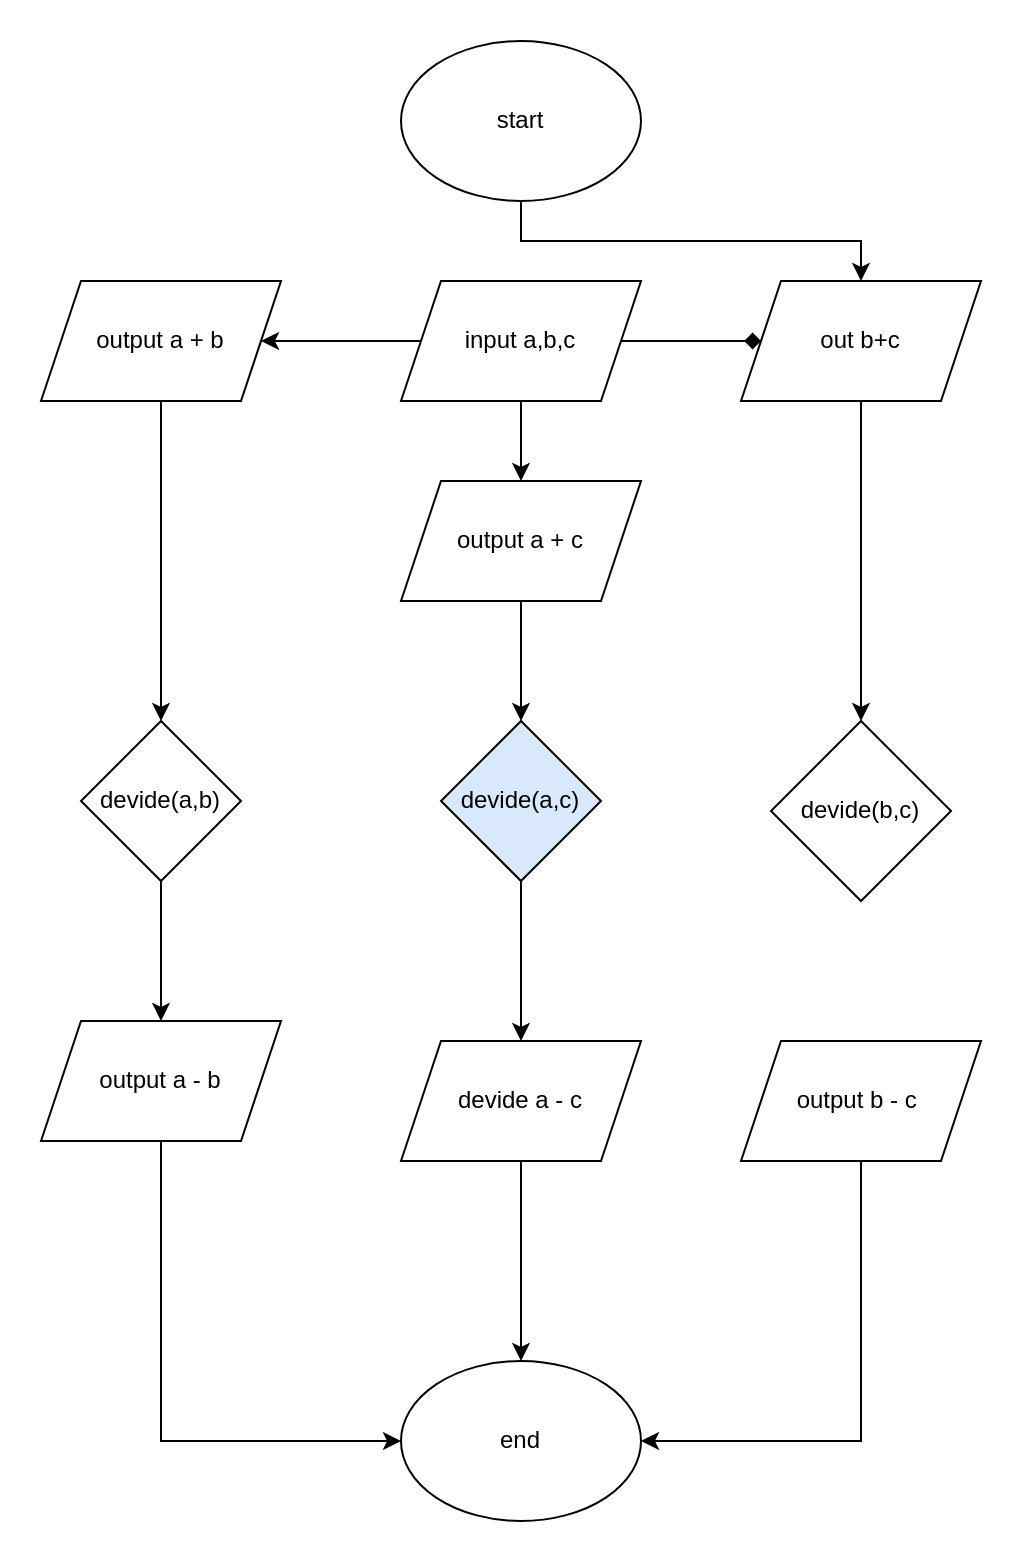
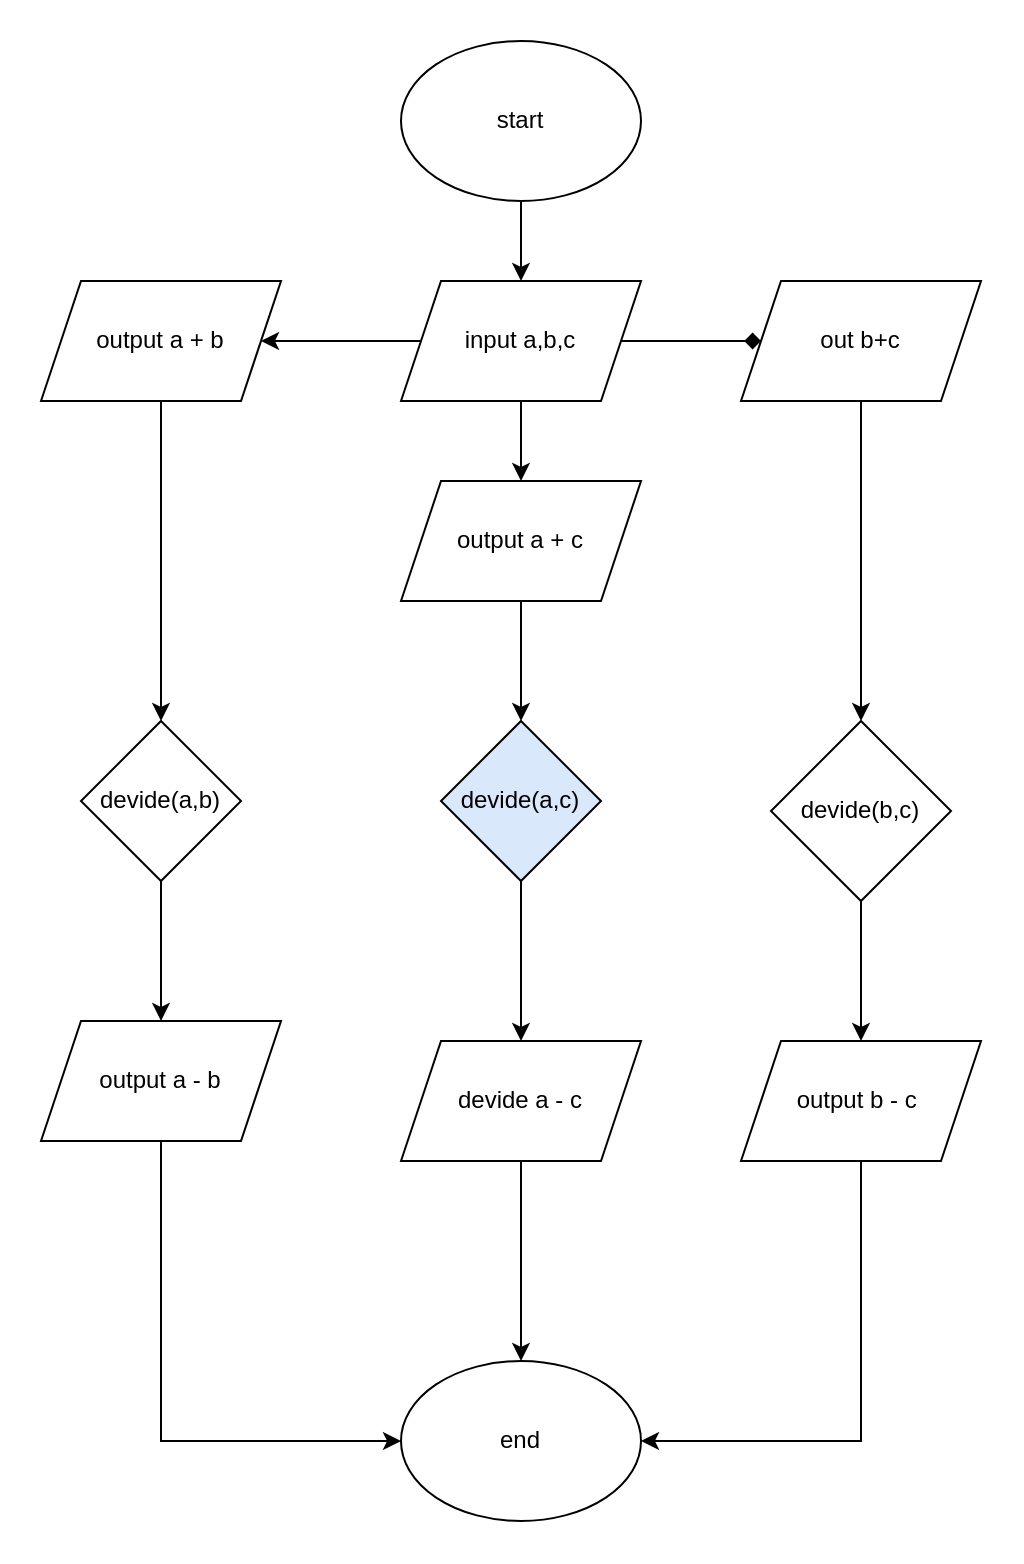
  <mxCell id="0" />
  <mxCell id="1" parent="0" />
- <mxCell id="2" style="edgeStyle=orthogonalEdgeStyle;rounded=0;orthogonalLoop=1;jettySize=auto;html=1;exitX=0.5;exitY=1;exitDx=0;exitDy=0;" edge="1" parent="1" source="3" target="23"><mxGeometry relative="1" as="geometry" /></mxCell>
+ <mxCell id="2" style="edgeStyle=orthogonalEdgeStyle;rounded=0;orthogonalLoop=1;jettySize=auto;html=1;exitX=0.5;exitY=1;exitDx=0;exitDy=0;entryX=0.5;entryY=0;entryDx=0;entryDy=0;" edge="1" parent="1" source="3" target="7"><mxGeometry relative="1" as="geometry" /></mxCell>
  <mxCell id="3" value="start" style="ellipse;whiteSpace=wrap;html=1;" parent="1" vertex="1"><mxGeometry x="200" y="20" width="120" height="80" as="geometry" /></mxCell>
  <mxCell id="4" value="" style="edgeStyle=orthogonalEdgeStyle;rounded=0;orthogonalLoop=1;jettySize=auto;html=1;" parent="1" source="7" target="11" edge="1"><mxGeometry relative="1" as="geometry" /></mxCell>
  <mxCell id="5" style="edgeStyle=orthogonalEdgeStyle;rounded=0;orthogonalLoop=1;jettySize=auto;html=1;exitX=1;exitY=0.5;exitDx=0;exitDy=0;entryX=0;entryY=0.5;entryDx=0;entryDy=0;endArrow=diamond;" edge="1" parent="1" source="7" target="23"><mxGeometry relative="1" as="geometry" /></mxCell>
  <mxCell id="6" style="edgeStyle=orthogonalEdgeStyle;rounded=0;orthogonalLoop=1;jettySize=auto;html=1;exitX=0.5;exitY=1;exitDx=0;exitDy=0;entryX=0.5;entryY=0;entryDx=0;entryDy=0;" edge="1" parent="1" source="7" target="21"><mxGeometry relative="1" as="geometry" /></mxCell>
  <mxCell id="7" value="input a,b,c" style="shape=parallelogram;perimeter=parallelogramPerimeter;whiteSpace=wrap;html=1;fixedSize=1;" parent="1" vertex="1"><mxGeometry x="200" y="140" width="120" height="60" as="geometry" /></mxCell>
  <mxCell id="8" value="" style="edgeStyle=orthogonalEdgeStyle;rounded=0;orthogonalLoop=1;jettySize=auto;html=1;" parent="1" source="9" target="13" edge="1"><mxGeometry relative="1" as="geometry" /></mxCell>
  <mxCell id="9" value="devide(a,b)" style="rhombus;whiteSpace=wrap;html=1;" parent="1" vertex="1"><mxGeometry x="40" y="360" width="80" height="80" as="geometry" /></mxCell>
  <mxCell id="10" value="" style="edgeStyle=orthogonalEdgeStyle;rounded=0;orthogonalLoop=1;jettySize=auto;html=1;" parent="1" source="11" target="9" edge="1"><mxGeometry relative="1" as="geometry" /></mxCell>
  <mxCell id="11" value="output a + b" style="shape=parallelogram;perimeter=parallelogramPerimeter;whiteSpace=wrap;html=1;fixedSize=1;" parent="1" vertex="1"><mxGeometry x="20" y="140" width="120" height="60" as="geometry" /></mxCell>
  <mxCell id="12" style="edgeStyle=orthogonalEdgeStyle;rounded=0;orthogonalLoop=1;jettySize=auto;html=1;exitX=0.5;exitY=1;exitDx=0;exitDy=0;entryX=0;entryY=0.5;entryDx=0;entryDy=0;" edge="1" parent="1" source="13" target="26"><mxGeometry relative="1" as="geometry" /></mxCell>
  <mxCell id="13" value="output a - b" style="shape=parallelogram;perimeter=parallelogramPerimeter;whiteSpace=wrap;html=1;fixedSize=1;" parent="1" vertex="1"><mxGeometry x="20" y="510" width="120" height="60" as="geometry" /></mxCell>
  <mxCell id="14" style="edgeStyle=orthogonalEdgeStyle;rounded=0;orthogonalLoop=1;jettySize=auto;html=1;exitX=0.5;exitY=1;exitDx=0;exitDy=0;" edge="1" parent="1" source="15" target="25"><mxGeometry relative="1" as="geometry" /></mxCell>
  <mxCell id="15" value="devide(a,c)" style="rhombus;whiteSpace=wrap;html=1;fillColor=#dae8fc;" parent="1" vertex="1"><mxGeometry x="220" y="360" width="80" height="80" as="geometry" /></mxCell>
  <mxCell id="16" style="edgeStyle=orthogonalEdgeStyle;rounded=0;orthogonalLoop=1;jettySize=auto;html=1;exitX=0.5;exitY=1;exitDx=0;exitDy=0;entryX=1;entryY=0.5;entryDx=0;entryDy=0;" edge="1" parent="1" source="17" target="26"><mxGeometry relative="1" as="geometry" /></mxCell>
  <mxCell id="17" value="output b - c&amp;nbsp;" style="shape=parallelogram;perimeter=parallelogramPerimeter;whiteSpace=wrap;html=1;fixedSize=1;" parent="1" vertex="1"><mxGeometry x="370" y="520" width="120" height="60" as="geometry" /></mxCell>
+ <mxCell id="18" style="edgeStyle=orthogonalEdgeStyle;rounded=0;orthogonalLoop=1;jettySize=auto;html=1;exitX=0.5;exitY=1;exitDx=0;exitDy=0;entryX=0.5;entryY=0;entryDx=0;entryDy=0;" edge="1" parent="1" source="19" target="17"><mxGeometry relative="1" as="geometry" /></mxCell>
  <mxCell id="19" value="devide(b,c)" style="rhombus;whiteSpace=wrap;html=1;" parent="1" vertex="1"><mxGeometry x="385" y="360" width="90" height="90" as="geometry" /></mxCell>
  <mxCell id="20" style="edgeStyle=orthogonalEdgeStyle;rounded=0;orthogonalLoop=1;jettySize=auto;html=1;exitX=0.5;exitY=1;exitDx=0;exitDy=0;entryX=0.5;entryY=0;entryDx=0;entryDy=0;" edge="1" parent="1" source="21" target="15"><mxGeometry relative="1" as="geometry" /></mxCell>
  <mxCell id="21" value="output a + c" style="shape=parallelogram;perimeter=parallelogramPerimeter;whiteSpace=wrap;html=1;fixedSize=1;" parent="1" vertex="1"><mxGeometry x="200" y="240" width="120" height="60" as="geometry" /></mxCell>
  <mxCell id="22" style="edgeStyle=orthogonalEdgeStyle;rounded=0;orthogonalLoop=1;jettySize=auto;html=1;exitX=0.5;exitY=1;exitDx=0;exitDy=0;entryX=0.5;entryY=0;entryDx=0;entryDy=0;" edge="1" parent="1" source="23" target="19"><mxGeometry relative="1" as="geometry" /></mxCell>
  <mxCell id="23" value="out b+c" style="shape=parallelogram;perimeter=parallelogramPerimeter;whiteSpace=wrap;html=1;fixedSize=1;" vertex="1" parent="1"><mxGeometry x="370" y="140" width="120" height="60" as="geometry" /></mxCell>
  <mxCell id="24" style="edgeStyle=orthogonalEdgeStyle;rounded=0;orthogonalLoop=1;jettySize=auto;html=1;exitX=0.5;exitY=1;exitDx=0;exitDy=0;entryX=0.5;entryY=0;entryDx=0;entryDy=0;" edge="1" parent="1" source="25" target="26"><mxGeometry relative="1" as="geometry" /></mxCell>
  <mxCell id="25" value="devide a - c" style="shape=parallelogram;perimeter=parallelogramPerimeter;whiteSpace=wrap;html=1;fixedSize=1;" vertex="1" parent="1"><mxGeometry x="200" y="520" width="120" height="60" as="geometry" /></mxCell>
  <mxCell id="26" value="end" style="ellipse;whiteSpace=wrap;html=1;" vertex="1" parent="1"><mxGeometry x="200" y="680" width="120" height="80" as="geometry" /></mxCell>
